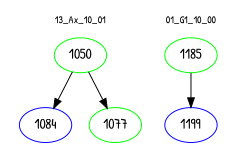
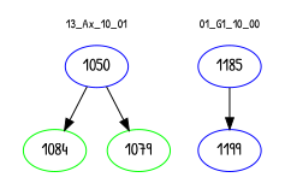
  digraph {
    fontname="Patrick Hand"
    node [color=green fontname="Patrick Hand"]
    edge [color=black fontname="Patrick Hand"]
-   n1 [label=1050]
-   n2 [color=blue label=1084]
-   n3 [label=1077]
-   n4 [label=1185]
+   n1 [color=blue label=1050]
+   n2 [label=1084]
+   n3 [label=1079]
+   n4 [color=blue label=1185]
    n5 [color=blue label=1199]
    subgraph cluster_1 {
      color=white
      fontsize=10
      label="13_Ax_10_01"
      n1
      n2
      n3
    }
    subgraph cluster_2 {
      color=white
      fontsize=10
      label="01_G1_10_00"
      n4
      n5
    }
    n1 -> n2
    n1 -> n3
    n4 -> n5
  }
